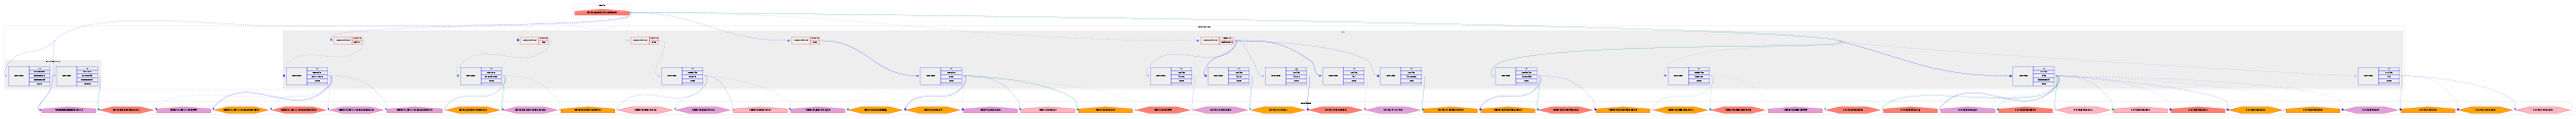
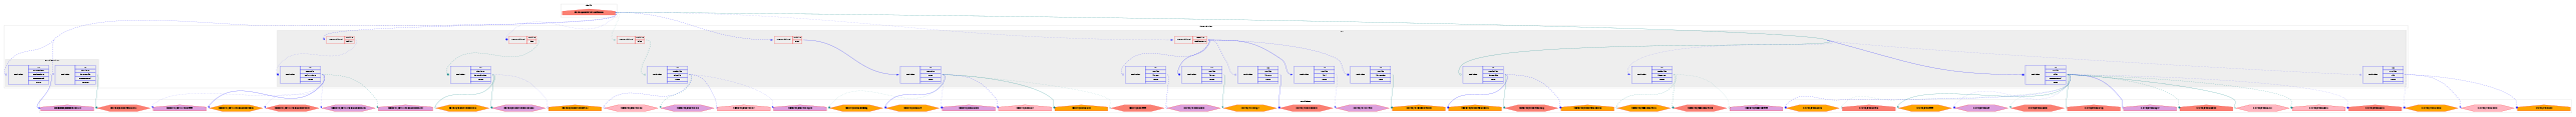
  digraph {
    compound=true
    concentrate=true
    fontname=Helvetica
    fontsize=10
    newrank=true
    rankdir=TB
    ranksep=1.5
    node [color=red fontname=Helvetica fontsize=10 shape=hexagon style=filled]
    edge [arrowhead=box color=blue headport=w style=dashed tailport=e weight=100]
    n1 [fillcolor=salmon label="dev-java/openjdk-bin-8.191_p12" shape=house width=4]
    n2 [color=blue label=<<TABLE BORDER="0" CELLBORDER="1" CELLSPACING="0" CELLPADDING="4" WIDTH="220"><TR><TD ROWSPAN="6" CELLPADDING="30">pack_dep</TD></TR><TR><TD WIDTH="110">no</TD></TR><TR><TD>app-eselect</TD></TR><TR><TD>eselect-java</TD></TR><TR><TD>greaterequal</TD></TR><TR><TD>0.4.0</TD></TR></TABLE>> shape=none style=""]
    n3 [color=blue label=<<TABLE BORDER="0" CELLBORDER="1" CELLSPACING="0" CELLPADDING="4" WIDTH="220"><TR><TD ROWSPAN="6" CELLPADDING="30">pack_dep</TD></TR><TR><TD WIDTH="110">no</TD></TR><TR><TD>dev-java</TD></TR><TR><TD>java-config</TD></TR><TR><TD>greaterequal</TD></TR><TR><TD>2.2.0-r3</TD></TR></TABLE>> shape=none style=""]
    n4 [color=blue label=<<TABLE BORDER="0" CELLBORDER="1" CELLSPACING="0" CELLPADDING="4" WIDTH="220"><TR><TD ROWSPAN="6" CELLPADDING="30">pack_dep</TD></TR><TR><TD WIDTH="110">no</TD></TR><TR><TD>x11-libs</TD></TR><TR><TD>libX11</TD></TR><TR><TD>none</TD></TR><TR><TD></TD></TR></TABLE>> shape=none style=""]
    n5 [color=blue label=<<TABLE BORDER="0" CELLBORDER="1" CELLSPACING="0" CELLPADDING="4" WIDTH="220"><TR><TD ROWSPAN="6" CELLPADDING="30">pack_dep</TD></TR><TR><TD WIDTH="110">no</TD></TR><TR><TD>x11-libs</TD></TR><TR><TD>libXext</TD></TR><TR><TD>none</TD></TR><TR><TD></TD></TR></TABLE>> shape=none style=""]
    n6 [color=blue label=<<TABLE BORDER="0" CELLBORDER="1" CELLSPACING="0" CELLPADDING="4" WIDTH="220"><TR><TD ROWSPAN="6" CELLPADDING="30">pack_dep</TD></TR><TR><TD WIDTH="110">no</TD></TR><TR><TD>x11-libs</TD></TR><TR><TD>libXi</TD></TR><TR><TD>none</TD></TR><TR><TD></TD></TR></TABLE>> shape=none style=""]
    n7 [color=blue label=<<TABLE BORDER="0" CELLBORDER="1" CELLSPACING="0" CELLPADDING="4" WIDTH="220"><TR><TD ROWSPAN="6" CELLPADDING="30">pack_dep</TD></TR><TR><TD WIDTH="110">no</TD></TR><TR><TD>x11-libs</TD></TR><TR><TD>libXrender</TD></TR><TR><TD>none</TD></TR><TR><TD></TD></TR></TABLE>> shape=none style=""]
    n8 [color=blue label=<<TABLE BORDER="0" CELLBORDER="1" CELLSPACING="0" CELLPADDING="4" WIDTH="220"><TR><TD ROWSPAN="6" CELLPADDING="30">pack_dep</TD></TR><TR><TD WIDTH="110">no</TD></TR><TR><TD>x11-libs</TD></TR><TR><TD>libXtst</TD></TR><TR><TD>none</TD></TR><TR><TD></TD></TR></TABLE>> shape=none style=""]
    n9 [label=<<TABLE BORDER="0" CELLBORDER="1" CELLSPACING="0" CELLPADDING="4"><TR><TD ROWSPAN="3" CELLPADDING="10">use_conditional</TD></TR><TR><TD>negative</TD></TR><TR><TD>headless-awt</TD></TR></TABLE>> shape=none style=""]
    n10 [color=blue label=<<TABLE BORDER="0" CELLBORDER="1" CELLSPACING="0" CELLPADDING="4" WIDTH="220"><TR><TD ROWSPAN="6" CELLPADDING="30">pack_dep</TD></TR><TR><TD WIDTH="110">no</TD></TR><TR><TD>net-print</TD></TR><TR><TD>cups</TD></TR><TR><TD>none</TD></TR><TR><TD></TD></TR></TABLE>> shape=none style=""]
    n11 [label=<<TABLE BORDER="0" CELLBORDER="1" CELLSPACING="0" CELLPADDING="4"><TR><TD ROWSPAN="3" CELLPADDING="10">use_conditional</TD></TR><TR><TD>positive</TD></TR><TR><TD>cups</TD></TR></TABLE>> shape=none style=""]
    n12 [color=blue label=<<TABLE BORDER="0" CELLBORDER="1" CELLSPACING="0" CELLPADDING="4" WIDTH="220"><TR><TD ROWSPAN="6" CELLPADDING="30">pack_dep</TD></TR><TR><TD WIDTH="110">no</TD></TR><TR><TD>media-libs</TD></TR><TR><TD>alsa-lib</TD></TR><TR><TD>none</TD></TR><TR><TD></TD></TR></TABLE>> shape=none style=""]
    n13 [label=<<TABLE BORDER="0" CELLBORDER="1" CELLSPACING="0" CELLPADDING="4"><TR><TD ROWSPAN="3" CELLPADDING="10">use_conditional</TD></TR><TR><TD>positive</TD></TR><TR><TD>alsa</TD></TR></TABLE>> shape=none style=""]
    n14 [color=blue label=<<TABLE BORDER="0" CELLBORDER="1" CELLSPACING="0" CELLPADDING="4" WIDTH="220"><TR><TD ROWSPAN="6" CELLPADDING="30">pack_dep</TD></TR><TR><TD WIDTH="110">no</TD></TR><TR><TD>dev-java</TD></TR><TR><TD>java-sdk-docs</TD></TR><TR><TD>none</TD></TR><TR><TD></TD></TR></TABLE>> shape=none style=""]
    n15 [label=<<TABLE BORDER="0" CELLBORDER="1" CELLSPACING="0" CELLPADDING="4"><TR><TD ROWSPAN="3" CELLPADDING="10">use_conditional</TD></TR><TR><TD>positive</TD></TR><TR><TD>doc</TD></TR></TABLE>> shape=none style=""]
    n16 [color=blue label=<<TABLE BORDER="0" CELLBORDER="1" CELLSPACING="0" CELLPADDING="4" WIDTH="220"><TR><TD ROWSPAN="6" CELLPADDING="30">pack_dep</TD></TR><TR><TD WIDTH="110">no</TD></TR><TR><TD>sec-policy</TD></TR><TR><TD>selinux-java</TD></TR><TR><TD>none</TD></TR><TR><TD></TD></TR></TABLE>> shape=none style=""]
    n17 [label=<<TABLE BORDER="0" CELLBORDER="1" CELLSPACING="0" CELLPADDING="4"><TR><TD ROWSPAN="3" CELLPADDING="10">use_conditional</TD></TR><TR><TD>positive</TD></TR><TR><TD>selinux</TD></TR></TABLE>> shape=none style=""]
    n18 [color=blue label=<<TABLE BORDER="0" CELLBORDER="1" CELLSPACING="0" CELLPADDING="4" WIDTH="220"><TR><TD ROWSPAN="6" CELLPADDING="30">pack_dep</TD></TR><TR><TD WIDTH="110">no</TD></TR><TR><TD>media-libs</TD></TR><TR><TD>fontconfig</TD></TR><TR><TD>none</TD></TR><TR><TD></TD></TR></TABLE>> shape=none style=""]
    n19 [color=blue label=<<TABLE BORDER="0" CELLBORDER="1" CELLSPACING="0" CELLPADDING="4" WIDTH="220"><TR><TD ROWSPAN="6" CELLPADDING="30">pack_dep</TD></TR><TR><TD WIDTH="110">no</TD></TR><TR><TD>media-libs</TD></TR><TR><TD>freetype</TD></TR><TR><TD>none</TD></TR><TR><TD></TD></TR></TABLE>> shape=none style=""]
    n20 [color=blue label=<<TABLE BORDER="0" CELLBORDER="1" CELLSPACING="0" CELLPADDING="4" WIDTH="220"><TR><TD ROWSPAN="6" CELLPADDING="30">pack_dep</TD></TR><TR><TD WIDTH="110">no</TD></TR><TR><TD>sys-libs</TD></TR><TR><TD>glibc</TD></TR><TR><TD>greaterequal</TD></TR><TR><TD>2.2.5</TD></TR></TABLE>> shape=none style=""]
    n21 [color=blue label=<<TABLE BORDER="0" CELLBORDER="1" CELLSPACING="0" CELLPADDING="4" WIDTH="220"><TR><TD ROWSPAN="6" CELLPADDING="30">pack_dep</TD></TR><TR><TD WIDTH="110">no</TD></TR><TR><TD>sys-libs</TD></TR><TR><TD>zlib</TD></TR><TR><TD>none</TD></TR><TR><TD></TD></TR></TABLE>> shape=none style=""]
    n22 [fillcolor=plum label="app-eselect/eselect-java-0.4.0" shape=house width=4]
    n23 [fillcolor=salmon label="dev-java/java-config-2.2.0-r4" width=4]
    n24 [fillcolor=orange label="x11-libs/libX11-1.6.7" width=4]
    n25 [fillcolor=salmon label="x11-libs/libXext-1.3.3-r1" width=4]
    n26 [fillcolor=plum label="x11-libs/libXi-1.7.9-r1" width=4]
    n27 [fillcolor=orange label="x11-libs/libXrender-0.9.10-r1" shape=house width=4]
    n28 [fillcolor=plum label="x11-libs/libXtst-1.2.3-r1" width=4]
    n29 [fillcolor=lightpink label="media-libs/alsa-lib-1.1.2" width=4]
    n30 [fillcolor=plum label="media-libs/alsa-lib-1.1.6-r1" shape=house width=4]
    n31 [fillcolor=lightpink label="media-libs/alsa-lib-1.1.7" shape=house width=4]
    n32 [fillcolor=plum label="media-libs/alsa-lib-1.1.8" width=4]
    n33 [fillcolor=orange label="net-print/cups-2.2.10" shape=house width=4]
    n34 [fillcolor=lightpink label="net-print/cups-2.2.7" shape=house width=4]
    n35 [fillcolor=plum label="net-print/cups-2.2.8-r1" shape=house width=4]
    n36 [fillcolor=orange label="net-print/cups-2.2.9" width=4]
    n37 [fillcolor=orange label="net-print/cups-2.3_beta6" width=4]
    n38 [fillcolor=salmon label="net-print/cups-9999" width=4]
    n39 [fillcolor=plum label="dev-java/java-sdk-docs-1.8.0.202" width=4]
    n40 [fillcolor=orange label="dev-java/java-sdk-docs-11.0.2" width=4]
    n41 [fillcolor=orange label="dev-java/java-sdk-docs-9.0.4" shape=house width=4]
    n42 [fillcolor=plum label="sec-policy/selinux-java-2.20180114-r1" shape=house width=4]
    n43 [fillcolor=plum label="sec-policy/selinux-java-2.20180114-r2" width=4]
    n44 [fillcolor=salmon label="sec-policy/selinux-java-2.20180701-r1" width=4]
    n45 [fillcolor=orange label="sec-policy/selinux-java-2.20180703-r2" width=4]
    n46 [fillcolor=plum label="sec-policy/selinux-java-9999" shape=house width=4]
    n47 [fillcolor=salmon label="media-libs/fontconfig-2.12.6" width=4]
    n48 [fillcolor=orange label="media-libs/fontconfig-2.13.0-r4" shape=house width=4]
    n49 [fillcolor=orange label="media-libs/fontconfig-2.13.1-r2" shape=house width=4]
    n50 [fillcolor=salmon label="media-libs/freetype-2.9.1-r3" width=4]
    n51 [fillcolor=orange label="media-libs/freetype-2.9.1-r4" width=4]
    n52 [fillcolor=plum label="media-libs/freetype-9999" shape=house width=4]
-   n53 [fillcolor=orange label="sys-libs/glibc-2.19-r2" shape=house width=4]
+   n53 [fillcolor=salmon label="sys-libs/glibc-2.19-r2" shape=house width=4]
    n54 [fillcolor=orange label="sys-libs/glibc-2.21-r2" width=4]
    n55 [fillcolor=salmon label="sys-libs/glibc-2.22-r4" shape=house width=4]
    n56 [fillcolor=lightpink label="sys-libs/glibc-2.23-r4" shape=house width=4]
    n57 [fillcolor=lightpink label="sys-libs/glibc-2.24-r4" width=4]
    n58 [fillcolor=salmon label="sys-libs/glibc-2.25-r11" shape=house width=4]
    n59 [fillcolor=plum label="sys-libs/glibc-2.26-r7" shape=house width=4]
    n60 [fillcolor=salmon label="sys-libs/glibc-2.27-r6" shape=house width=4]
    n61 [fillcolor=salmon label="sys-libs/glibc-2.28-r5" width=4]
    n62 [fillcolor=plum label="sys-libs/glibc-2.29" width=4]
+   n63 [fillcolor=orange label="sys-libs/glibc-9999" width=4]
    n64 [fillcolor=orange label="sys-libs/zlib-1.2.11" shape=house width=4]
    n65 [fillcolor=lightpink label="sys-libs/zlib-1.2.11-r1" width=4]
    n66 [fillcolor=orange label="sys-libs/zlib-1.2.11-r2" width=4]
    subgraph cluster_1 {
      color=gray
      label=<<i>dependencies</i>>
      subgraph cluster_2 {
        color=gray
        fillcolor="#eeeeee"
        label=<<i>compile</i>>
        style=filled
      }
      subgraph cluster_3 {
        color=gray
        fillcolor="#eeeeee"
        label=<<i>compile and run</i>>
        style=filled
        subgraph sub_4 {
          color=gray
          fillcolor="#eeeeee"
          label=<<i>compile and run</i>>
          style=filled
          n2
        }
        subgraph sub_5 {
          color=gray
          fillcolor="#eeeeee"
          label=<<i>compile and run</i>>
          style=filled
          n3
        }
      }
      subgraph cluster_6 {
        color=gray
        fillcolor="#eeeeee"
        label=<<i>run</i>>
        style=filled
        subgraph sub_7 {
          color=gray
          fillcolor="#eeeeee"
          label=<<i>run</i>>
          style=filled
          n9
          subgraph sub_8 {
            color=gray
            fillcolor="#eeeeee"
            label=<<i>run</i>>
            style=filled
            n4
          }
          subgraph sub_9 {
            color=gray
            fillcolor="#eeeeee"
            label=<<i>run</i>>
            style=filled
            n5
          }
          subgraph sub_10 {
            color=gray
            fillcolor="#eeeeee"
            label=<<i>run</i>>
            style=filled
            n6
          }
          subgraph sub_11 {
            color=gray
            fillcolor="#eeeeee"
            label=<<i>run</i>>
            style=filled
            n7
          }
          subgraph sub_12 {
            color=gray
            fillcolor="#eeeeee"
            label=<<i>run</i>>
            style=filled
            n8
          }
        }
        subgraph sub_13 {
          color=gray
          fillcolor="#eeeeee"
          label=<<i>run</i>>
          style=filled
          n11
          subgraph sub_14 {
            color=gray
            fillcolor="#eeeeee"
            label=<<i>run</i>>
            style=filled
            n10
          }
        }
        subgraph sub_15 {
          color=gray
          fillcolor="#eeeeee"
          label=<<i>run</i>>
          style=filled
          n13
          subgraph sub_16 {
            color=gray
            fillcolor="#eeeeee"
            label=<<i>run</i>>
            style=filled
            n12
          }
        }
        subgraph sub_17 {
          color=gray
          fillcolor="#eeeeee"
          label=<<i>run</i>>
          style=filled
          n15
          subgraph sub_18 {
            color=gray
            fillcolor="#eeeeee"
            label=<<i>run</i>>
            style=filled
            n14
          }
        }
        subgraph sub_19 {
          color=gray
          fillcolor="#eeeeee"
          label=<<i>run</i>>
          style=filled
          n17
          subgraph sub_20 {
            color=gray
            fillcolor="#eeeeee"
            label=<<i>run</i>>
            style=filled
            n16
          }
        }
        subgraph sub_21 {
          color=gray
          fillcolor="#eeeeee"
          label=<<i>run</i>>
          style=filled
          n18
        }
        subgraph sub_22 {
          color=gray
          fillcolor="#eeeeee"
          label=<<i>run</i>>
          style=filled
          n19
        }
        subgraph sub_23 {
          color=gray
          fillcolor="#eeeeee"
          label=<<i>run</i>>
          style=filled
          n20
        }
        subgraph sub_24 {
          color=gray
          fillcolor="#eeeeee"
          label=<<i>run</i>>
          style=filled
          n21
        }
      }
    }
    subgraph cluster_25 {
      color=gray
      label=<<i>ebuild</i>>
      rank=same
      n1
    }
    subgraph cluster_26 {
      color=gray
      label=<<i>candidates</i>>
      rank=same
      subgraph sub_27 {
        color=black
        label=<<i>candidates</i>>
        nodesep=1
        rank=same
        n22
      }
      subgraph sub_28 {
        color=black
        label=<<i>candidates</i>>
        nodesep=1
        rank=same
        n23
      }
      subgraph sub_29 {
        color=black
        label=<<i>candidates</i>>
        nodesep=1
        rank=same
        n24
      }
      subgraph sub_30 {
        color=black
        label=<<i>candidates</i>>
        nodesep=1
        rank=same
        n25
      }
      subgraph sub_31 {
        color=black
        label=<<i>candidates</i>>
        nodesep=1
        rank=same
        n26
      }
      subgraph sub_32 {
        color=black
        label=<<i>candidates</i>>
        nodesep=1
        rank=same
        n27
      }
      subgraph sub_33 {
        color=black
        label=<<i>candidates</i>>
        nodesep=1
        rank=same
        n28
      }
      subgraph sub_34 {
        color=black
        label=<<i>candidates</i>>
        nodesep=1
        rank=same
        n29
        n30
        n31
        n32
      }
      subgraph sub_35 {
        color=black
        label=<<i>candidates</i>>
        nodesep=1
        rank=same
        n33
        n34
        n35
        n36
        n37
        n38
      }
      subgraph sub_36 {
        color=black
        label=<<i>candidates</i>>
        nodesep=1
        rank=same
        n39
        n40
        n41
      }
      subgraph sub_37 {
        color=black
        label=<<i>candidates</i>>
        nodesep=1
        rank=same
        n42
        n43
        n44
        n45
        n46
      }
      subgraph sub_38 {
        color=black
        label=<<i>candidates</i>>
        nodesep=1
        rank=same
        n47
        n48
        n49
      }
      subgraph sub_39 {
        color=black
        label=<<i>candidates</i>>
        nodesep=1
        rank=same
        n50
        n51
        n52
      }
      subgraph sub_40 {
        color=black
        label=<<i>candidates</i>>
        nodesep=1
        rank=same
        n53
        n54
        n55
        n56
        n57
        n58
        n59
        n60
        n61
        n62
+       n63
      }
      subgraph sub_41 {
        color=black
        label=<<i>candidates</i>>
        nodesep=1
        rank=same
        n64
        n65
        n66
      }
    }
    n1 -> n2 [arrowhead=odot weight=20]
    n1 -> n3 [arrowhead=odot weight=20]
    n1 -> n9 [arrowhead=normal style=dotted weight=20]
    n1 -> n11 [arrowhead=normal weight=20]
    n1 -> n13 [arrowhead=odot color=teal style=dotted weight=20]
    n1 -> n15 [style=dotted weight=20]
    n1 -> n17 [arrowhead=normal weight=20]
    n1 -> n18 [arrowhead=odot color=teal style=solid weight=20]
    n1 -> n19 [arrowhead=normal style=dotted weight=20]
    n1 -> n20 [style=solid weight=20]
    n1 -> n21 [arrowhead=odot style=dotted weight=20]
    n2 -> n22 [arrowhead=normal style=solid]
    n3 -> n23 [color=teal style=solid]
    n4 -> n24 [arrowhead=normal color=teal style=solid]
    n5 -> n25 [style=solid]
    n6 -> n26 [arrowhead=normal style=dotted]
    n7 -> n27 [color=teal style=solid]
    n8 -> n28 [arrowhead=odot]
    n9 -> n4 [style=solid weight=20]
    n9 -> n5 [arrowhead=odot weight=20]
    n9 -> n6 [arrowhead=normal style=solid weight=20]
    n9 -> n7 [weight=20]
    n9 -> n8 [arrowhead=odot weight=20]
    n10 -> n33 [color=teal style=solid]
    n10 -> n34 [arrowhead=normal]
    n10 -> n35 [style=dotted]
    n10 -> n36 [style=solid]
    n10 -> n37 [color=teal style=dotted]
    n10 -> n38 [arrowhead=odot color=teal style=dotted]
    n11 -> n10 [arrowhead=normal style=solid weight=20]
    n12 -> n29 [arrowhead=odot]
    n12 -> n30 [arrowhead=normal style=dotted]
    n12 -> n31 [arrowhead=odot]
    n12 -> n32 [arrowhead=normal color=teal]
    n13 -> n12 [arrowhead=odot color=teal weight=20]
    n14 -> n39 [color=teal style=solid]
    n14 -> n40 [arrowhead=odot color=teal style=solid]
    n14 -> n41 [arrowhead=odot style=dotted]
    n15 -> n14 [color=teal weight=20]
    n16 -> n42 [arrowhead=normal color=teal]
    n16 -> n43 [arrowhead=normal style=dotted]
    n16 -> n44 [arrowhead=normal style=dotted]
    n16 -> n45 [arrowhead=normal style=solid]
    n16 -> n46 [arrowhead=normal style=dotted]
    n17 -> n16 [style=dotted weight=20]
    n18 -> n47 [color=teal style=solid]
    n18 -> n48 [style=solid]
    n18 -> n49
    n19 -> n50 [color=teal]
    n19 -> n51 [arrowhead=odot color=teal]
    n19 -> n52 [arrowhead=odot color=teal style=dotted]
    n20 -> n53 [arrowhead=odot color=teal style=dotted]
    n20 -> n54
    n20 -> n55 [style=dotted]
    n20 -> n56 [color=teal]
    n20 -> n57 [arrowhead=odot color=teal style=solid]
    n20 -> n58 [color=teal]
    n20 -> n59 [arrowhead=odot style=solid]
    n20 -> n60 [arrowhead=odot color=teal style=solid]
    n20 -> n61 [arrowhead=normal color=teal style=dotted]
    n20 -> n62 [style=dotted]
+   n20 -> n63 [arrowhead=normal color=teal style=solid]
    n21 -> n64
    n21 -> n65 [arrowhead=normal]
    n21 -> n66 [style=dotted]
  }
